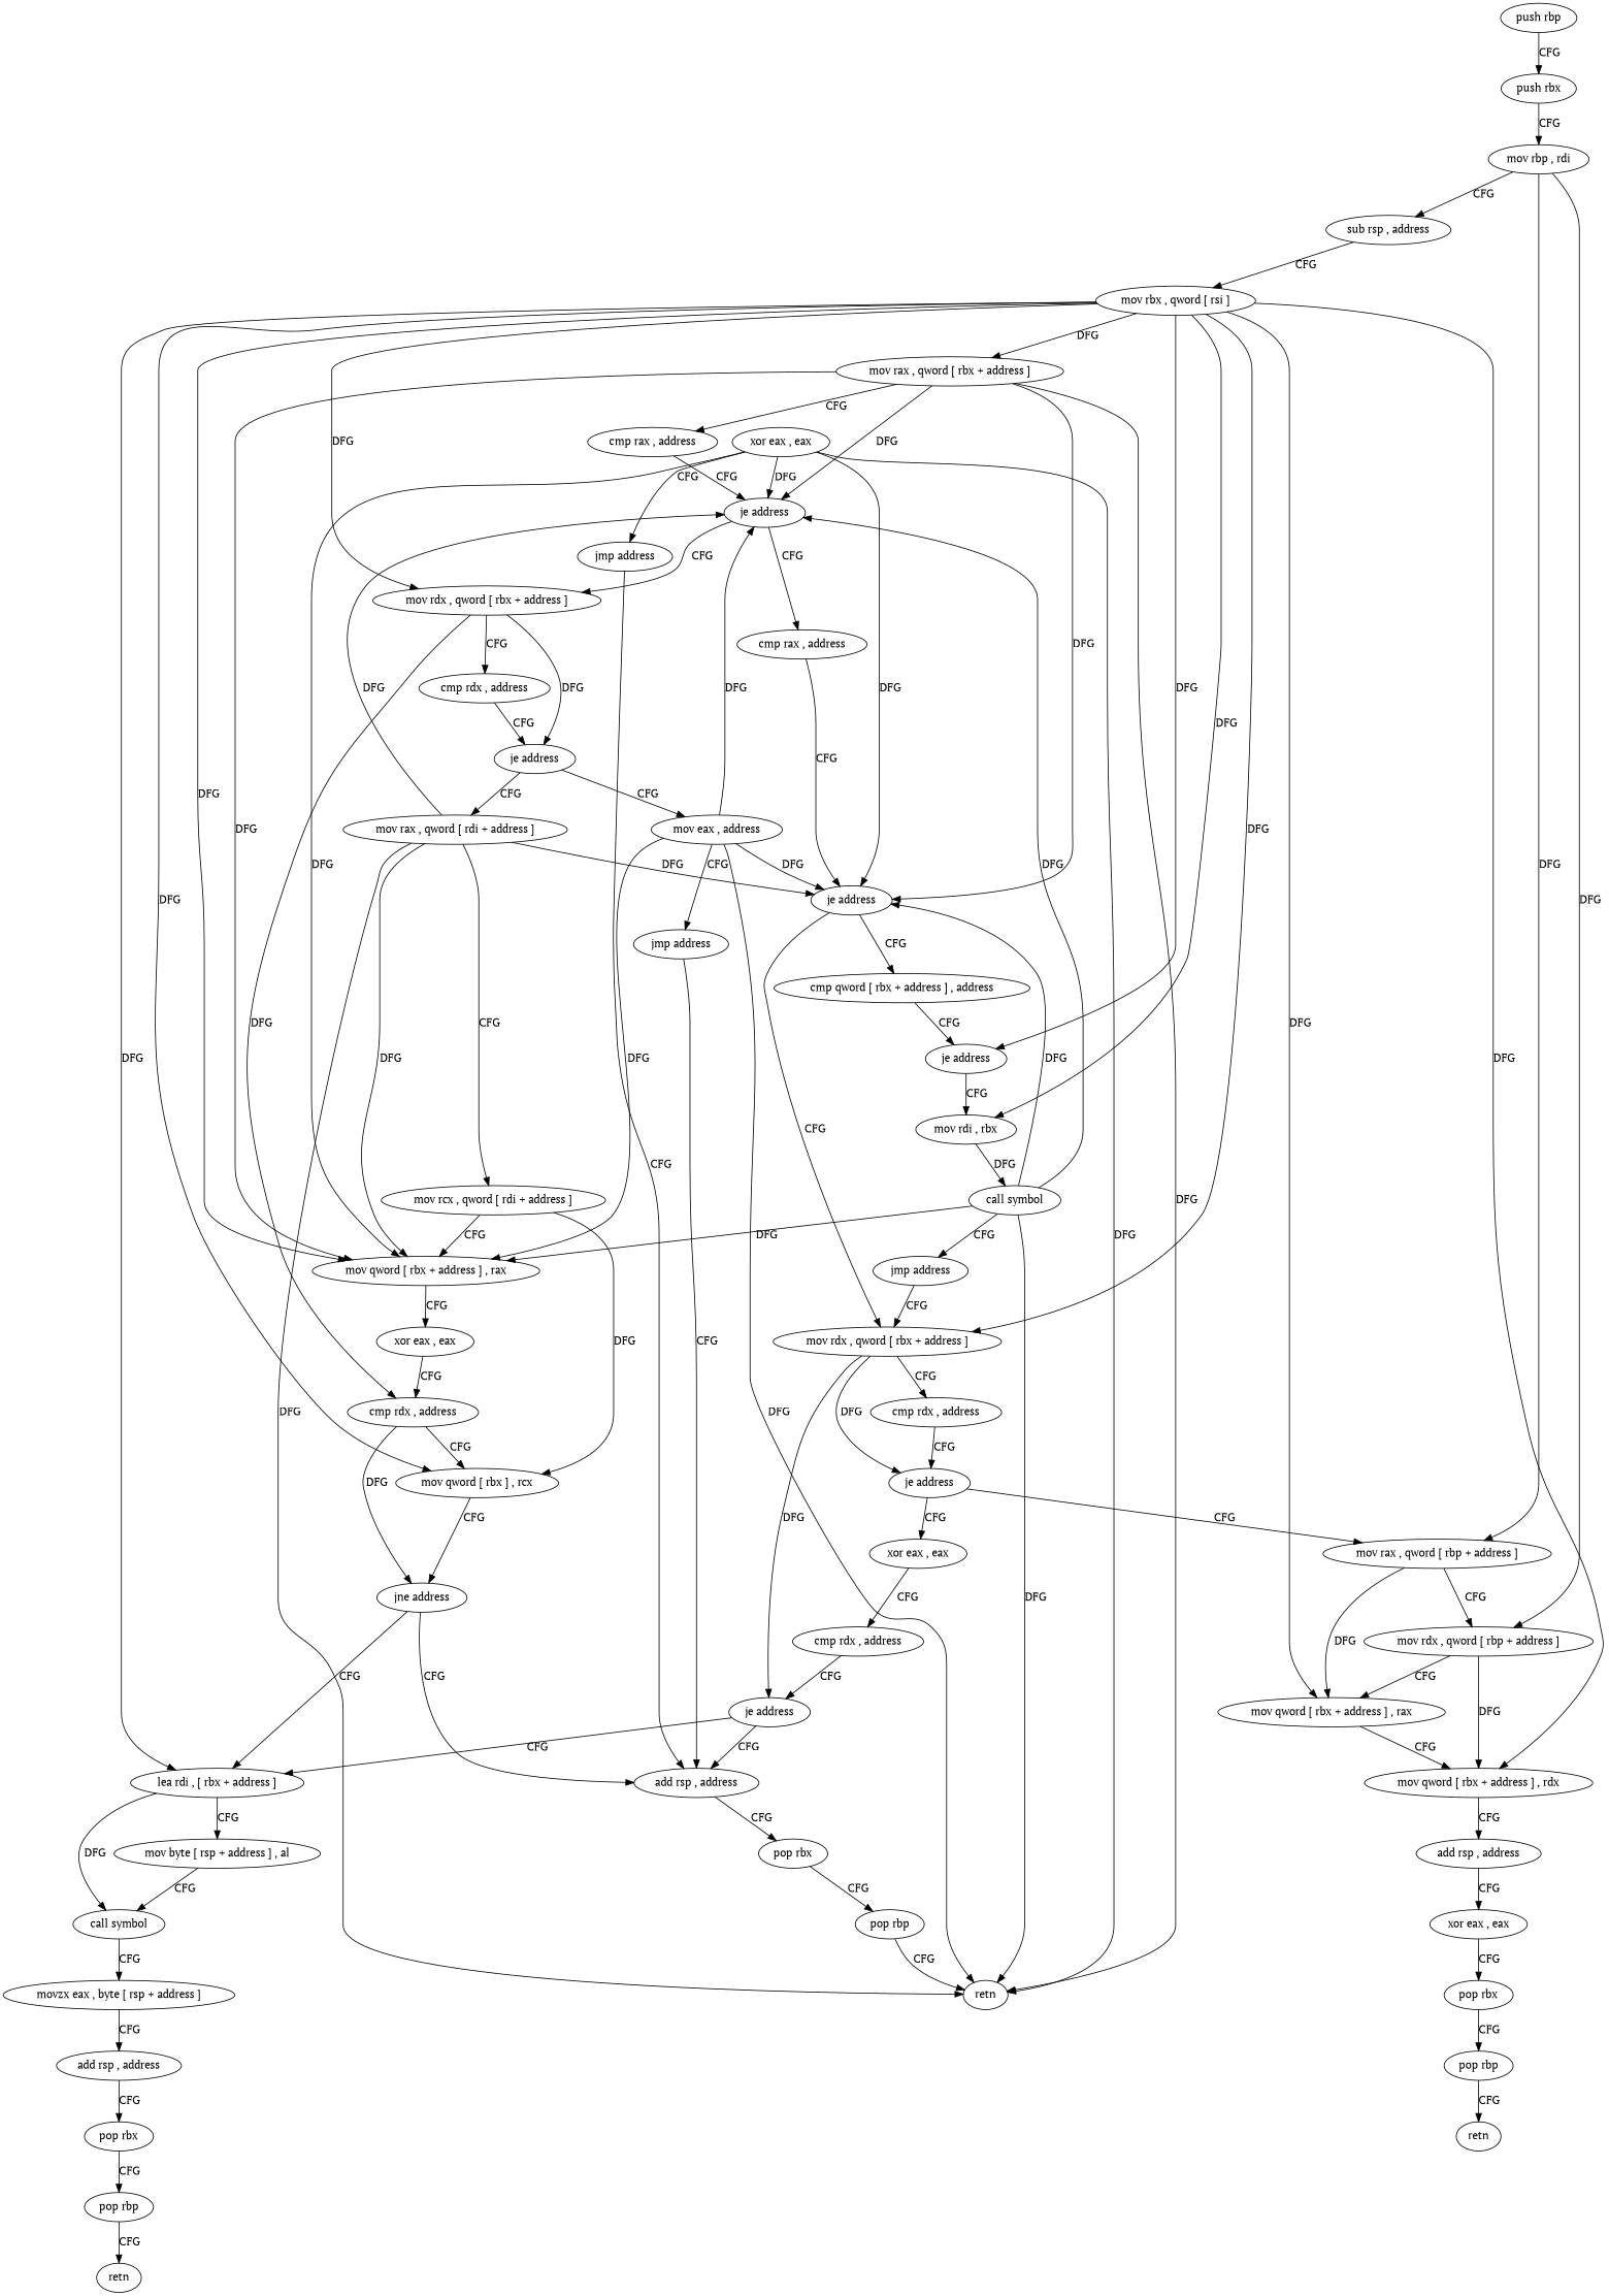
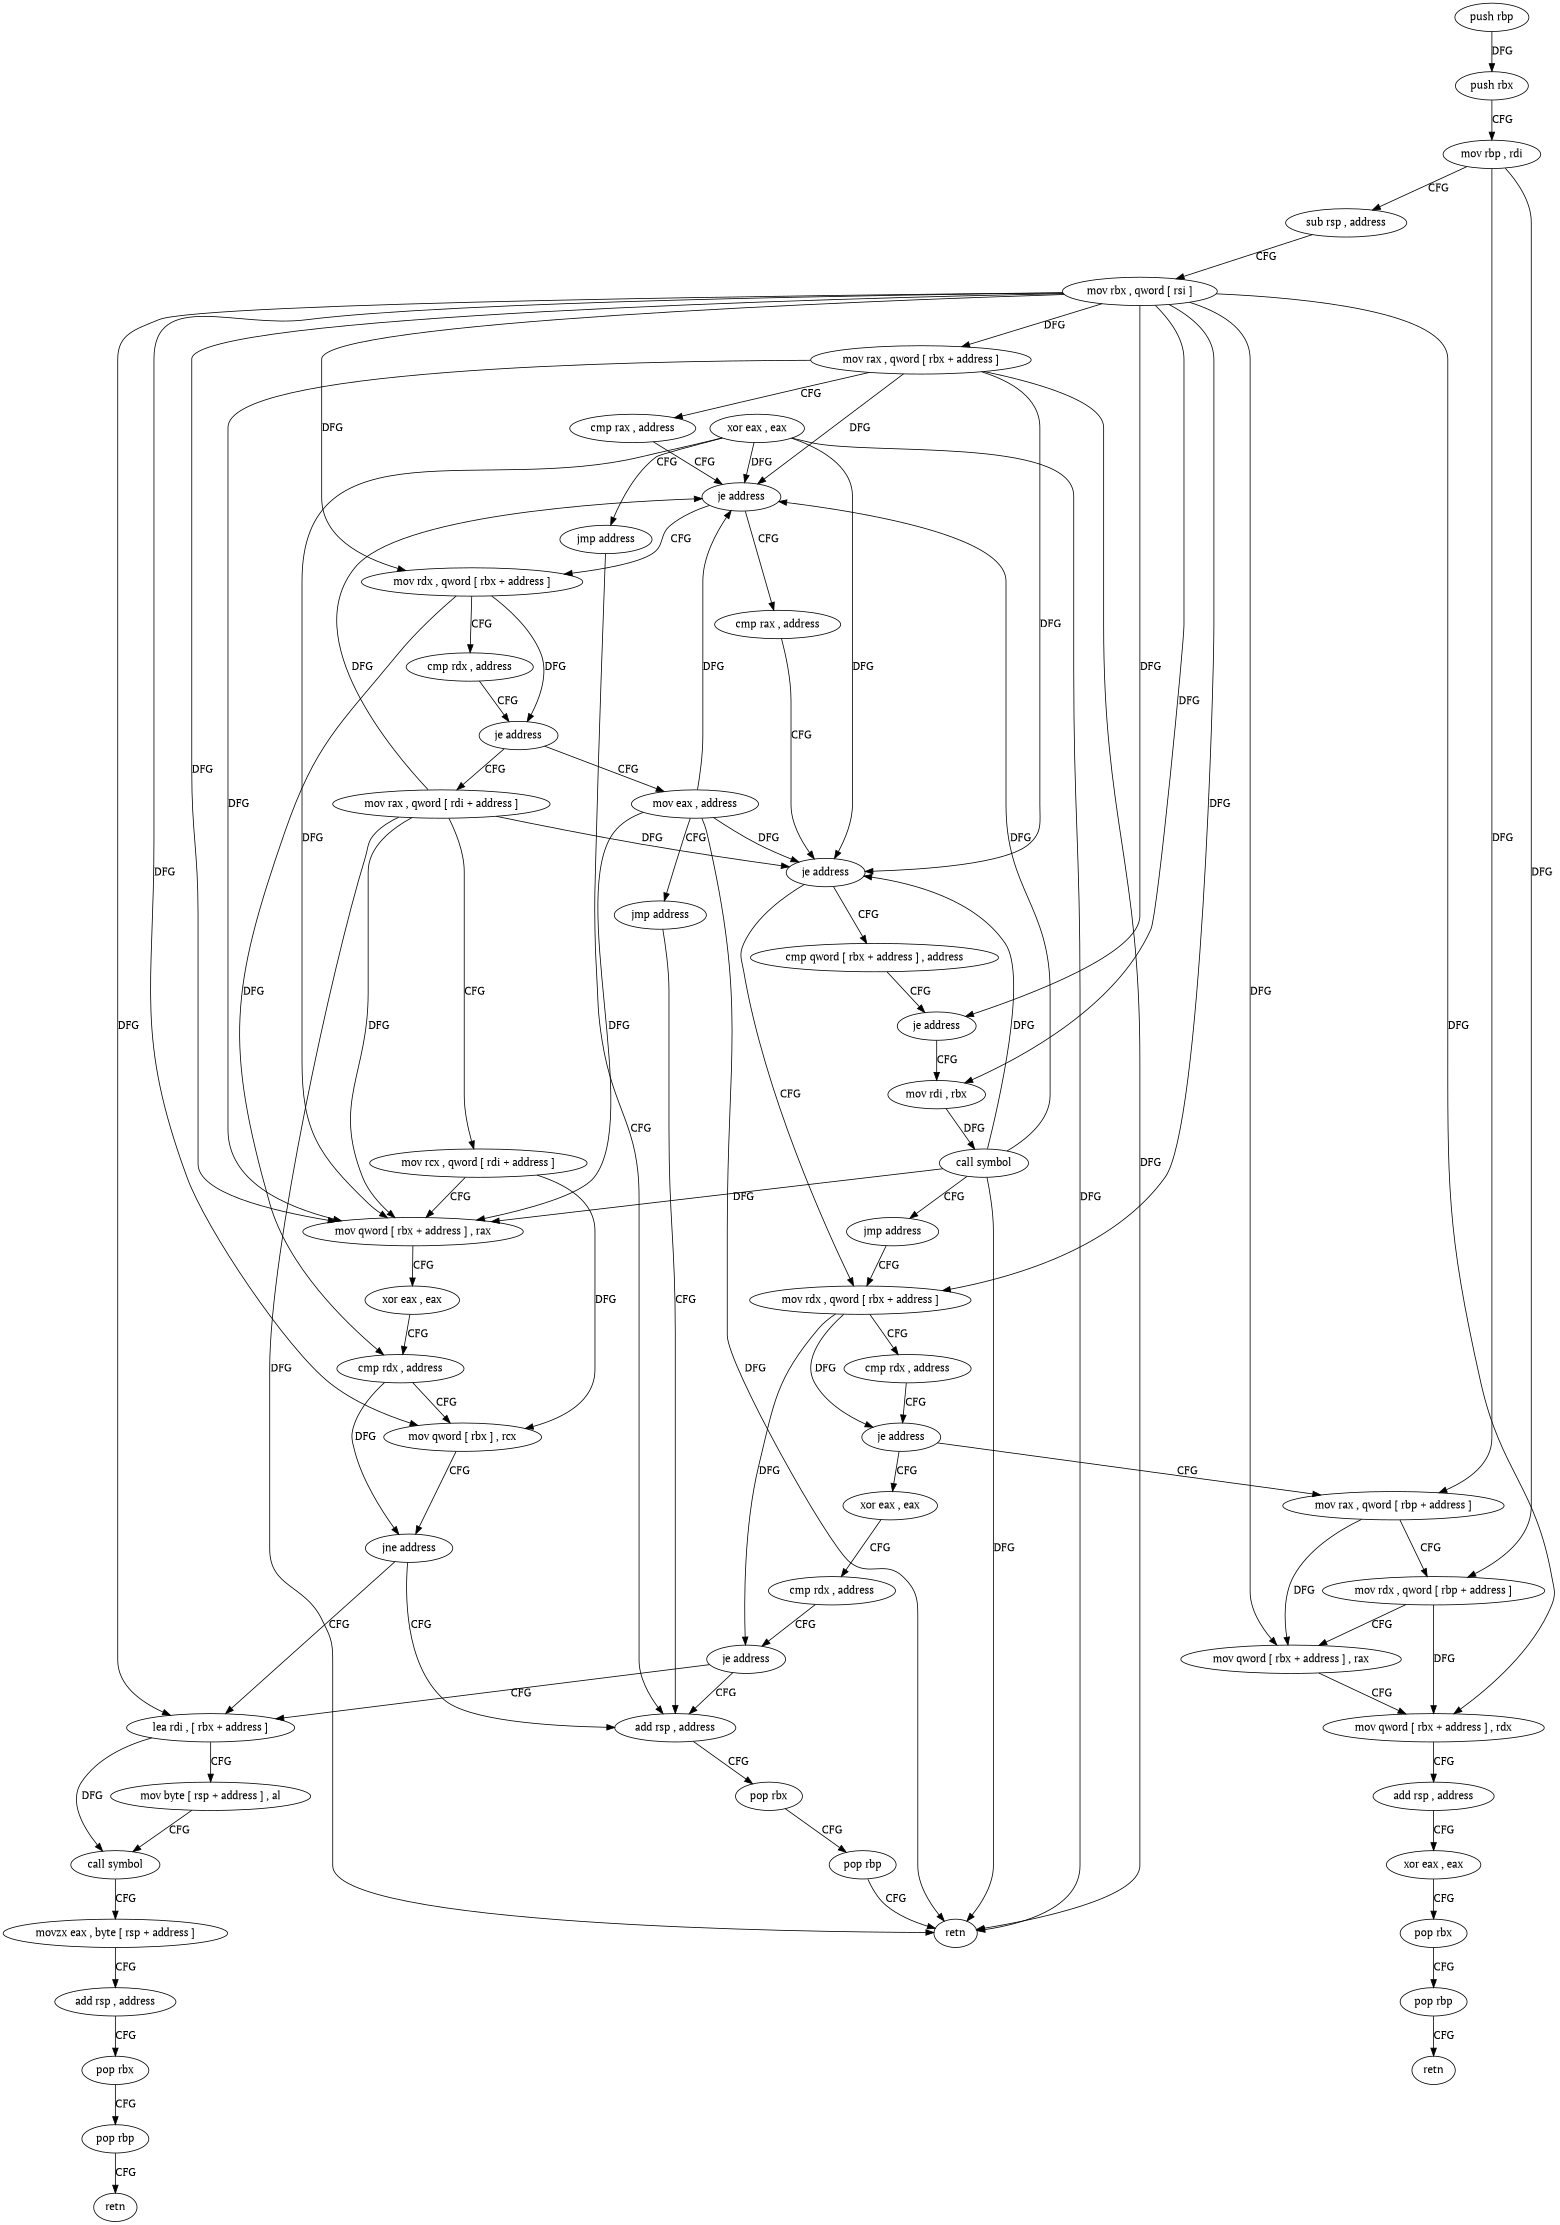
  digraph {
    fontname="PT Serif"
    node [fontname="PT Serif"]
    edge [fontname="PT Serif"]
    n1 [label="push rbp"]
    n2 [label="push rbx"]
    n3 [label="mov rbp , rdi"]
    n4 [label="sub rsp , address"]
    n5 [label="mov rax , qword [ rbp + address ]"]
    n6 [label="mov rdx , qword [ rbp + address ]"]
    n7 [label="mov rbx , qword [ rsi ]"]
    n8 [label="mov qword [ rbx + address ] , rax"]
    n9 [label="mov qword [ rbx + address ] , rdx"]
    n10 [label="mov rax , qword [ rbx + address ]"]
    n11 [label="mov rdx , qword [ rbx + address ]"]
    n12 [label="mov rdx , qword [ rbx + address ]"]
    n13 [label="mov qword [ rbx + address ] , rax"]
    n14 [label="mov qword [ rbx ] , rcx"]
    n15 [label="lea rdi , [ rbx + address ]"]
    n16 [label="je address"]
    n17 [label="mov rdi , rbx"]
    n18 [label="cmp rax , address"]
    n19 [label="je address"]
    n20 [label="je address"]
    n21 [label=retn]
    n22 [label="cmp rdx , address"]
    n23 [label="je address"]
    n24 [label="cmp rdx , address"]
    n25 [label="cmp rdx , address"]
    n26 [label="je address"]
    n27 [label="je address"]
    n28 [label="xor eax , eax"]
    n29 [label="jne address"]
    n30 [label="mov byte [ rsp + address ] , al"]
    n31 [label="call symbol"]
    n32 [label="call symbol"]
    n33 [label="add rsp , address"]
    n34 [label="cmp rax , address"]
    n35 [label="cmp qword [ rbx + address ] , address"]
    n36 [label="mov eax , address"]
    n37 [label="mov rax , qword [ rdi + address ]"]
    n38 [label="jmp address"]
    n39 [label="mov rcx , qword [ rdi + address ]"]
    n40 [label="add rsp , address"]
    n41 [label="xor eax , eax"]
    n42 [label="pop rbx"]
    n43 [label="pop rbp"]
    n44 [label="movzx eax , byte [ rsp + address ]"]
    n45 [label="xor eax , eax"]
    n46 [label="jmp address"]
    n47 [label="jmp address"]
    n48 [label="cmp rdx , address"]
    n49 [label="add rsp , address"]
    n50 [label="pop rbx"]
    n51 [label="pop rbp"]
    n52 [label=retn]
    n53 [label="xor eax , eax"]
    n54 [label="pop rbx"]
    n55 [label="pop rbp"]
    n56 [label=retn]
-   n1 -> n2 [label=CFG]
+   n1 -> n2 [label=DFG]
    n2 -> n3 [label=CFG]
    n3 -> n4 [label=CFG]
    n3 -> n5 [label=DFG]
    n3 -> n6 [label=DFG]
    n4 -> n7 [label=CFG]
    n5 -> n6 [label=CFG]
    n5 -> n8 [label=DFG]
    n6 -> n8 [label=CFG]
    n6 -> n9 [label=DFG]
    n7 -> n8 [label=DFG]
    n7 -> n9 [label=DFG]
    n7 -> n10 [label=DFG]
    n7 -> n11 [label=DFG]
    n7 -> n12 [label=DFG]
    n7 -> n13 [label=DFG]
    n7 -> n14 [label=DFG]
    n7 -> n15 [label=DFG]
    n7 -> n16 [label=DFG]
    n7 -> n17 [label=DFG]
    n8 -> n9 [label=CFG]
    n9 -> n33 [label=CFG]
    n10 -> n13 [label=DFG]
    n10 -> n18 [label=CFG]
    n10 -> n19 [label=DFG]
    n10 -> n20 [label=DFG]
    n10 -> n21 [label=DFG]
    n11 -> n22 [label=CFG]
    n11 -> n23 [label=DFG]
    n11 -> n24 [label=DFG]
    n12 -> n25 [label=CFG]
    n12 -> n26 [label=DFG]
    n12 -> n27 [label=DFG]
    n13 -> n28 [label=CFG]
    n14 -> n29 [label=CFG]
    n15 -> n30 [label=CFG]
    n15 -> n31 [label=DFG]
    n16 -> n17 [label=CFG]
    n17 -> n32 [label=DFG]
    n18 -> n19 [label=CFG]
    n19 -> n11 [label=CFG]
    n19 -> n34 [label=CFG]
    n20 -> n12 [label=CFG]
    n20 -> n35 [label=CFG]
    n22 -> n23 [label=CFG]
    n23 -> n36 [label=CFG]
    n23 -> n37 [label=CFG]
    n24 -> n14 [label=CFG]
    n24 -> n29 [label=DFG]
    n25 -> n26 [label=CFG]
    n26 -> n5 [label=CFG]
    n26 -> n41 [label=CFG]
    n27 -> n15 [label=CFG]
    n27 -> n40 [label=CFG]
    n28 -> n24 [label=CFG]
    n29 -> n15 [label=CFG]
    n29 -> n40 [label=CFG]
    n30 -> n31 [label=CFG]
    n31 -> n44 [label=CFG]
    n32 -> n13 [label=DFG]
    n32 -> n19 [label=DFG]
    n32 -> n20 [label=DFG]
    n32 -> n21 [label=DFG]
    n32 -> n47 [label=CFG]
    n33 -> n53 [label=CFG]
    n34 -> n20 [label=CFG]
    n35 -> n16 [label=CFG]
    n36 -> n13 [label=DFG]
    n36 -> n19 [label=DFG]
    n36 -> n20 [label=DFG]
    n36 -> n21 [label=DFG]
    n36 -> n38 [label=CFG]
    n37 -> n13 [label=DFG]
    n37 -> n19 [label=DFG]
    n37 -> n20 [label=DFG]
    n37 -> n21 [label=DFG]
    n37 -> n39 [label=CFG]
    n38 -> n40 [label=CFG]
    n39 -> n13 [label=CFG]
    n39 -> n14 [label=DFG]
    n40 -> n42 [label=CFG]
    n41 -> n48 [label=CFG]
    n42 -> n43 [label=CFG]
    n43 -> n21 [label=CFG]
    n44 -> n49 [label=CFG]
    n45 -> n13 [label=DFG]
    n45 -> n19 [label=DFG]
    n45 -> n20 [label=DFG]
    n45 -> n21 [label=DFG]
    n45 -> n46 [label=CFG]
    n46 -> n40 [label=CFG]
    n47 -> n12 [label=CFG]
    n48 -> n27 [label=CFG]
    n49 -> n50 [label=CFG]
    n50 -> n51 [label=CFG]
    n51 -> n52 [label=CFG]
    n53 -> n54 [label=CFG]
    n54 -> n55 [label=CFG]
    n55 -> n56 [label=CFG]
  }
